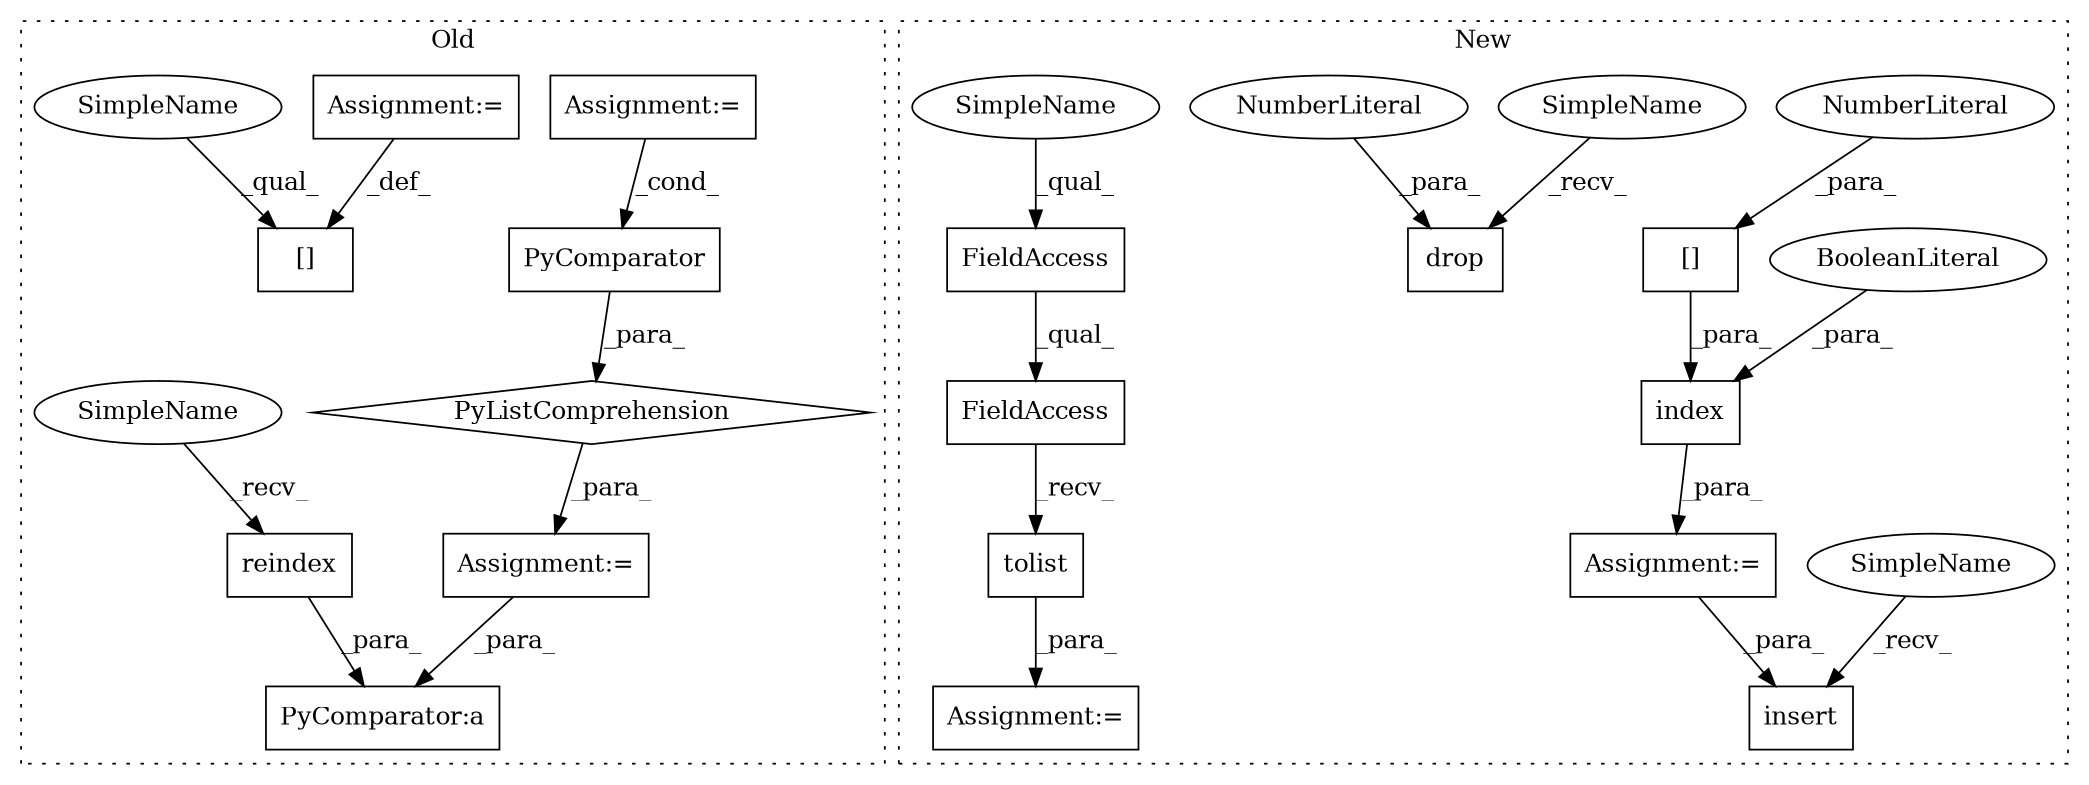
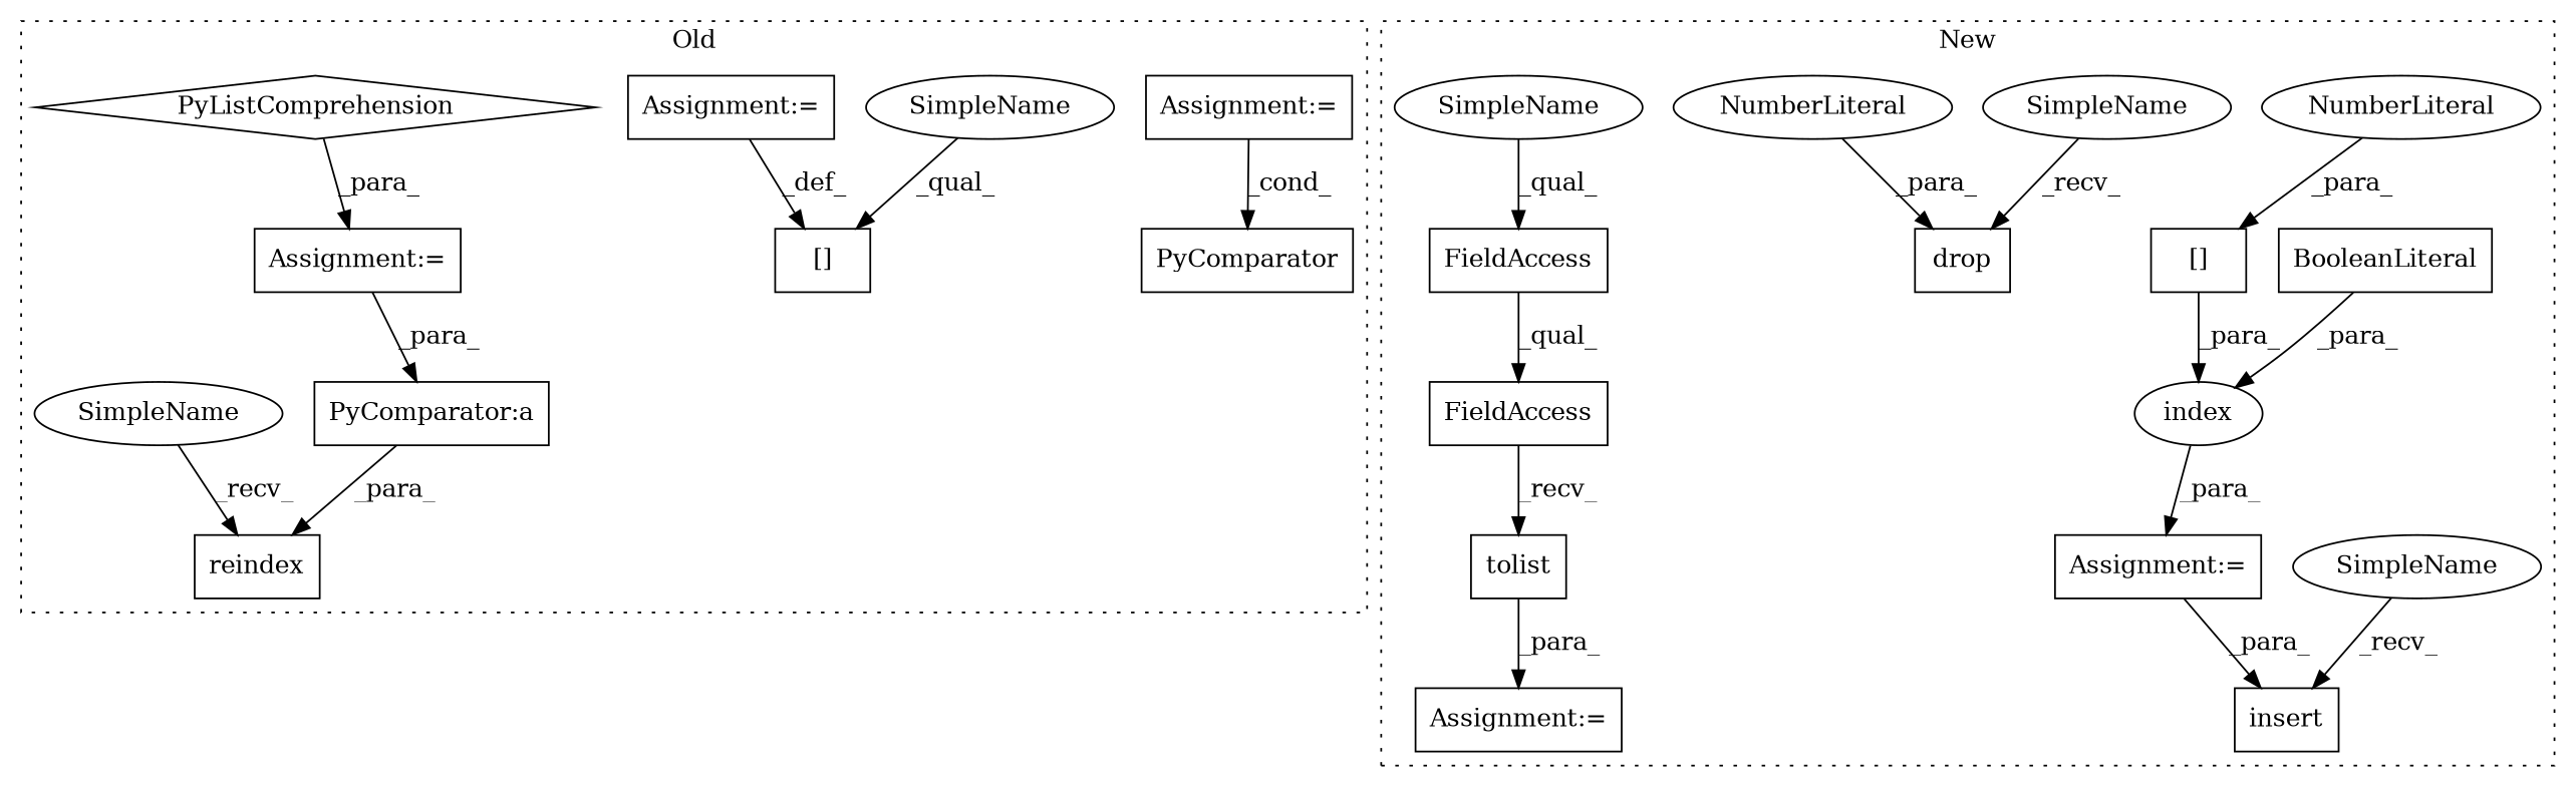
  digraph {
    node [a=7 l=1 s=8580 shape=box]
    n1 [a=2 l="2,1" label="[]" s="8394,8399"]
    n2 [label="Assignment:=" s=8400]
    n3 [a=32 l="8,1" label=reindex s="8610,8635"]
    n4 [a=27 l=3 label="PyComparator:a" s=8627]
    n5 [a=113 l=50 label=PyComparator s=8542]
    n6 [l=14 label="Assignment:=" s=8460]
    n7 [l=50 label="Assignment:=" s=8542]
    n8 [a=109 l=126 label=PyListComprehension s=8474 shape=diamond]
    n9 [a=42 label=SimpleName s=8608 shape=ellipse]
    n10 [a=42 label=SimpleName s=8394 shape=ellipse]
    n11 [a=32 l="7,1" label=insert s="8467,8531"]
    n12 [label="Assignment:=" s=8007]
    n13 [a=32 l="5,1" label=drop s="8542,8562"]
    n14 [a=34 label=NumberLiteral s=8556 shape=ellipse]
-   n15 [a=32 l="6,1" label=index s="8017,8034"]
+   n15 [a=32 l="6,1" label=index s="8017,8034" shape=ellipse]
    n16 [a=2 l="9,1" label="[]" s="8023,8033"]
    n17 [a=34 label=NumberLiteral s=8032 shape=ellipse]
-   n18 [a=9 l=4 label=BooleanLiteral s=8558 shape=ellipse]
+   n18 [a=9 l=4 label=BooleanLiteral s=8558]
    n19 [a=22 l=9 label=FieldAccess]
    n20 [a=22 l=16 label=FieldAccess]
    n21 [a=32 l=8 label=tolist s=8597]
    n22 [label="Assignment:=" s=8579]
    n23 [a=42 label=SimpleName s=8465 shape=ellipse]
    n24 [a=42 label=SimpleName s=8540 shape=ellipse]
    n25 [a=42 label=SimpleName shape=ellipse]
    subgraph cluster_1 {
      label=Old
      style=dotted
      n1
      n2
      n3
      n4
      n5
      n6
      n7
      n8
      n9
      n10
    }
    subgraph cluster_2 {
      label=New
      style=dotted
      n11
      n12
      n13
      n14
      n15
      n16
      n17
      n18
      n19
      n20
      n21
      n22
      n23
      n24
      n25
    }
    n2 -> n1 [label=_def_]
-   n3 -> n4 [label=_para_]
-   n5 -> n8 [label=_para_]
+   n4 -> n3 [label=_para_]
    n6 -> n4 [label=_para_]
    n7 -> n5 [label=_cond_]
    n8 -> n6 [label=_para_]
    n9 -> n3 [label=_recv_]
    n10 -> n1 [label=_qual_]
    n12 -> n11 [label=_para_]
    n14 -> n13 [label=_para_]
    n15 -> n12 [label=_para_]
    n16 -> n15 [label=_para_]
    n17 -> n16 [label=_para_]
    n18 -> n15 [label=_para_]
    n19 -> n20 [label=_qual_]
    n20 -> n21 [label=_recv_]
    n21 -> n22 [label=_para_]
    n23 -> n11 [label=_recv_]
    n24 -> n13 [label=_recv_]
    n25 -> n19 [label=_qual_]
  }
